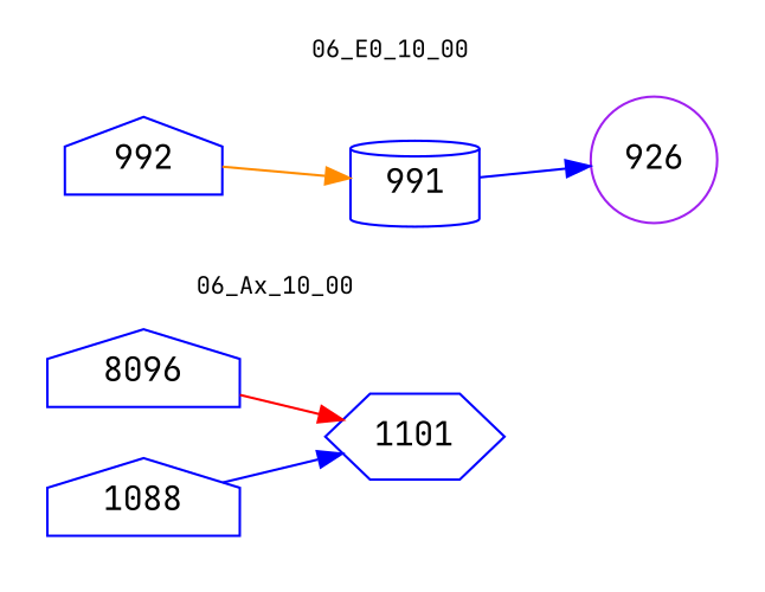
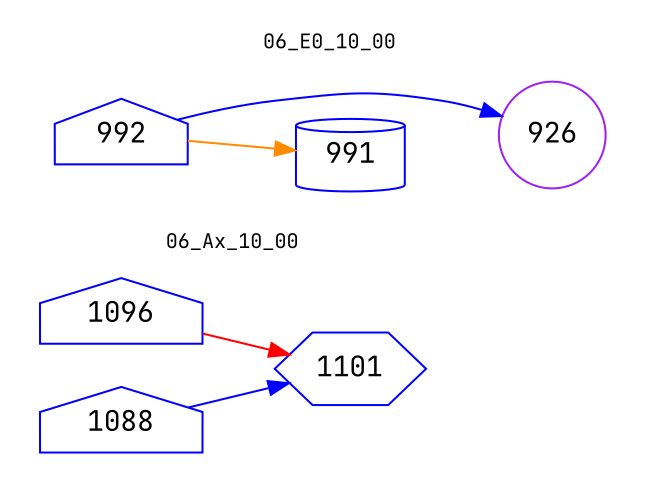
  digraph {
    fontname="JetBrains Mono"
    rankdir=LR
    node [color=blue fontname="JetBrains Mono" shape=house]
    edge [color=blue fontname="JetBrains Mono"]
-   n1 [label=8096]
+   n1 [label=1096]
    n2 [label=1088]
    n3 [label=1101 shape=hexagon]
    n4 [label=992]
    n5 [label=991 shape=cylinder]
    n6 [color=purple label=926 shape=circle]
    subgraph cluster_1 {
      color=white
      fontsize=10
      label="06_Ax_10_00"
      n1
      n2
      n3
    }
    subgraph cluster_2 {
      color=white
      fontsize=10
      label="06_E0_10_00"
      n4
      n5
      n6
    }
    n1 -> n3 [color=red]
    n2 -> n3
    n4 -> n5 [color=darkorange]
-   n5 -> n6
+   n4 -> n6
  }
